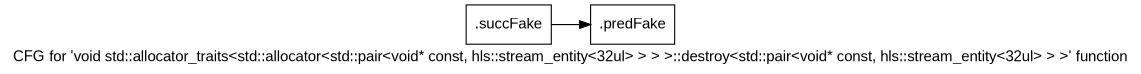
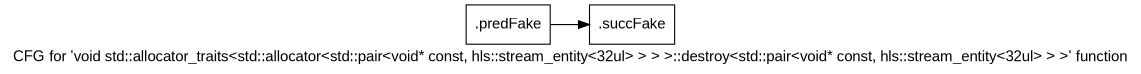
  digraph {
    label="CFG for 'void std::allocator_traits\<std::allocator\<std::pair\<void* const, hls::stream_entity\<32ul\> \> \> \>::destroy\<std::pair\<void* const, hls::stream_entity\<32ul\> \> \>' function"
    rankdir=LR
    fontname="Liberation Sans"
    node [shape=record fontname="Liberation Sans"]
    n1 [label="{.predFake}"]
    n2 [filename="/mnt/xilinx/Vitis_HLS/2021.2/tps/lnx64/gcc-6.2.0/lib/gcc/x86_64-pc-linux-gnu/6.2.0/../../../../include/c++/6.2.0/bits/alloc_traits.h" label="{.succFake}" linenumber=467]
-   n2 -> n1 [execusionnum=0 filename="/mnt/xilinx/Vitis_HLS/2021.2/tps/lnx64/gcc-6.2.0/lib/gcc/x86_64-pc-linux-gnu/6.2.0/../../../../include/c++/6.2.0/bits/alloc_traits.h" fontname="Liberation Sans"]
+   n1 -> n2 [execusionnum=0 filename="/mnt/xilinx/Vitis_HLS/2021.2/tps/lnx64/gcc-6.2.0/lib/gcc/x86_64-pc-linux-gnu/6.2.0/../../../../include/c++/6.2.0/bits/alloc_traits.h" fontname="Liberation Sans"]
  }
